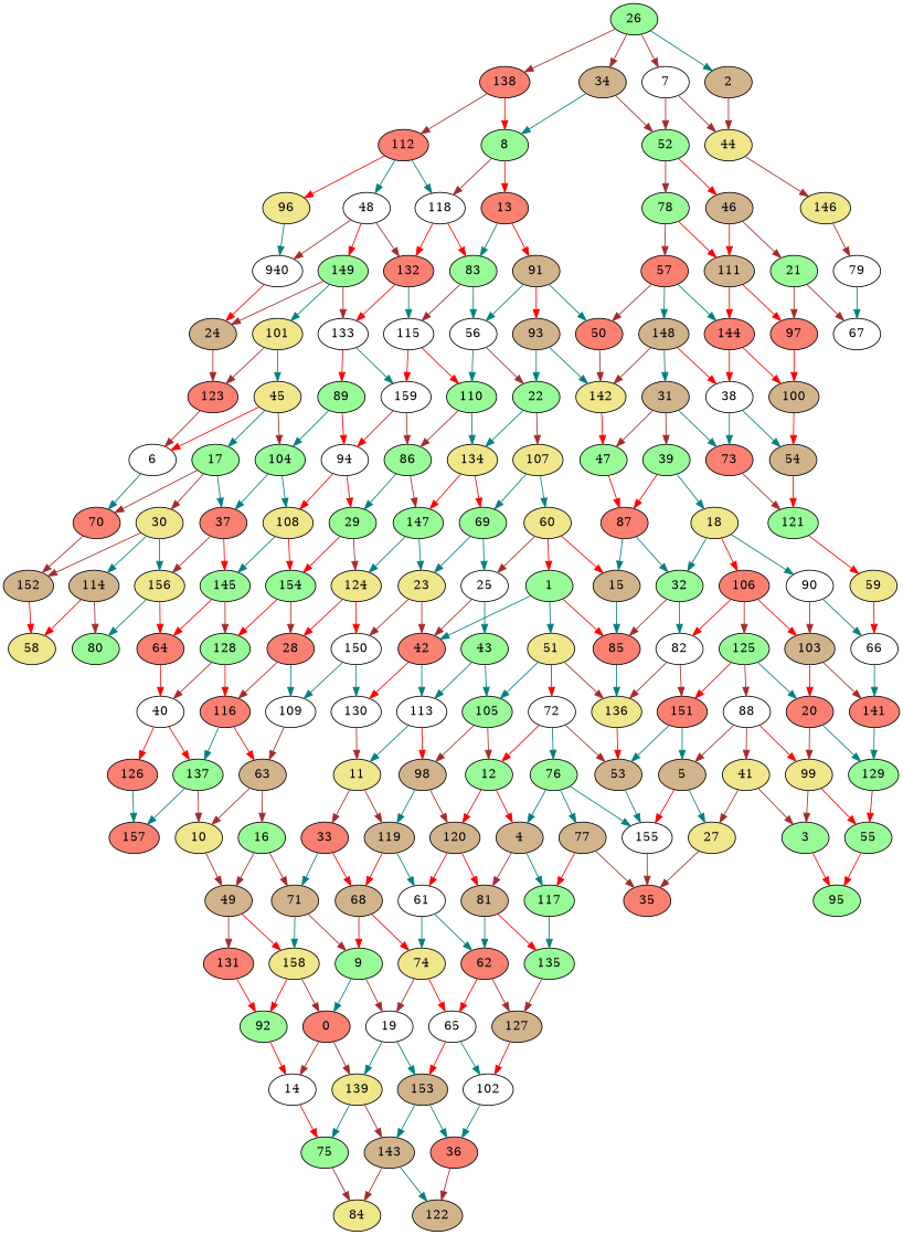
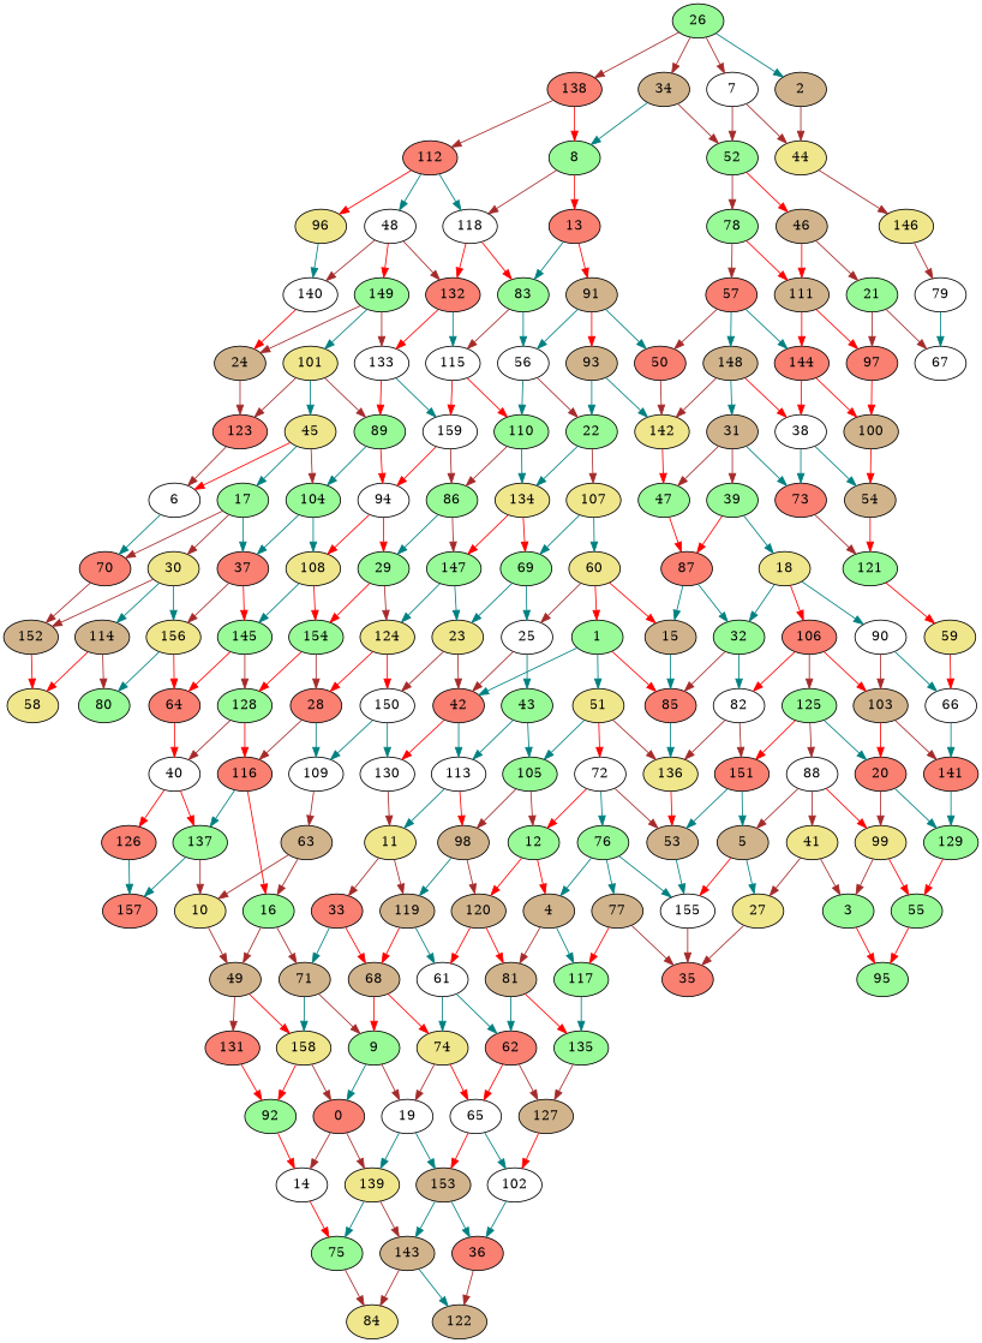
  strict digraph {
    node [fillcolor=palegreen style=filled]
    edge [color=brown]
    0 [fillcolor=salmon]
    14 [fillcolor=white]
    139 [fillcolor=khaki]
    75
    143 [fillcolor=tan]
    84 [fillcolor=khaki]
    122 [fillcolor=tan]
    51 [fillcolor=khaki]
    1
    85 [fillcolor=salmon]
    42 [fillcolor=salmon]
    113 [fillcolor=white]
    43
    105
    72 [fillcolor=white]
    136 [fillcolor=khaki]
    11 [fillcolor=khaki]
    98 [fillcolor=tan]
    12
    53 [fillcolor=tan]
    76
    2 [fillcolor=tan]
    44 [fillcolor=khaki]
    146 [fillcolor=khaki]
    79 [fillcolor=white]
    3
    95
    4 [fillcolor=tan]
    81 [fillcolor=tan]
    117
    62 [fillcolor=salmon]
    135
    65 [fillcolor=white]
    127 [fillcolor=tan]
    5 [fillcolor=tan]
    27 [fillcolor=khaki]
    155 [fillcolor=white]
    35 [fillcolor=salmon]
    6 [fillcolor=white]
    70 [fillcolor=salmon]
    152 [fillcolor=tan]
    58 [fillcolor=khaki]
    7 [fillcolor=white]
    52
    46 [fillcolor=tan]
    78
    21
    111 [fillcolor=tan]
    57 [fillcolor=salmon]
    13 [fillcolor=salmon]
    8
    118 [fillcolor=white]
    83
    91 [fillcolor=tan]
    132 [fillcolor=salmon]
    56 [fillcolor=white]
    115 [fillcolor=white]
    50 [fillcolor=salmon]
    93 [fillcolor=tan]
    133 [fillcolor=white]
    9
    19 [fillcolor=white]
    153 [fillcolor=tan]
    36 [fillcolor=salmon]
    10 [fillcolor=khaki]
    49 [fillcolor=tan]
    131 [fillcolor=salmon]
    158 [fillcolor=khaki]
    92
    33 [fillcolor=salmon]
    119 [fillcolor=tan]
    71 [fillcolor=tan]
    68 [fillcolor=tan]
    61 [fillcolor=white]
    74 [fillcolor=khaki]
    120 [fillcolor=tan]
    22
    110
    159 [fillcolor=white]
    142 [fillcolor=khaki]
    15 [fillcolor=tan]
    16
    17
    30 [fillcolor=khaki]
    37 [fillcolor=salmon]
    114 [fillcolor=tan]
    156 [fillcolor=khaki]
    145
    80
    64 [fillcolor=salmon]
    128
    18 [fillcolor=khaki]
    32
    90 [fillcolor=white]
    106 [fillcolor=salmon]
    82 [fillcolor=white]
    66 [fillcolor=white]
    103 [fillcolor=tan]
    125
    151 [fillcolor=salmon]
    141 [fillcolor=salmon]
    20 [fillcolor=salmon]
    88 [fillcolor=white]
    99 [fillcolor=khaki]
    129
    55
    67 [fillcolor=white]
    97 [fillcolor=salmon]
    100 [fillcolor=tan]
    54 [fillcolor=tan]
    107 [fillcolor=khaki]
    134 [fillcolor=khaki]
    60 [fillcolor=khaki]
    69
    147
    25 [fillcolor=white]
    23 [fillcolor=khaki]
    124 [fillcolor=khaki]
    150 [fillcolor=white]
    130 [fillcolor=white]
    109 [fillcolor=white]
    63 [fillcolor=tan]
    24 [fillcolor=tan]
    123 [fillcolor=salmon]
    26
    34 [fillcolor=tan]
    138 [fillcolor=salmon]
    112 [fillcolor=salmon]
    48 [fillcolor=white]
    96 [fillcolor=khaki]
    28 [fillcolor=salmon]
    116 [fillcolor=salmon]
    137
    157 [fillcolor=salmon]
    29
    154
    40 [fillcolor=white]
    31 [fillcolor=tan]
    39
    47
    73 [fillcolor=salmon]
    87 [fillcolor=salmon]
    121
    59 [fillcolor=khaki]
    38 [fillcolor=white]
    126 [fillcolor=salmon]
    41 [fillcolor=khaki]
    45 [fillcolor=khaki]
    104
    108 [fillcolor=khaki]
    144 [fillcolor=salmon]
-   140 [fillcolor=white label=940]
+   140 [fillcolor=white]
    149
    101 [fillcolor=khaki]
    89
    77 [fillcolor=tan]
    148 [fillcolor=tan]
    86
    102 [fillcolor=white]
    94 [fillcolor=white]
    0 -> 14
    0 -> 139
    14 -> 75 [color=red]
    139 -> 75 [color=teal]
    139 -> 143
    75 -> 84
    143 -> 84
    143 -> 122 [color=teal]
    51 -> 105 [color=teal]
    51 -> 72 [color=red]
    51 -> 136
    1 -> 51 [color=teal]
    1 -> 85 [color=red]
    1 -> 42 [color=teal]
    85 -> 136 [color=teal]
    42 -> 113 [color=teal]
    42 -> 130 [color=red]
    113 -> 11 [color=teal]
    113 -> 98 [color=red]
    43 -> 113 [color=teal]
    43 -> 105 [color=teal]
    105 -> 98
    105 -> 12
    72 -> 12 [color=red]
    72 -> 53
    72 -> 76 [color=teal]
    136 -> 53 [color=red]
    11 -> 33
    11 -> 119
    98 -> 119 [color=teal]
    98 -> 120
    12 -> 4 [color=red]
    12 -> 120 [color=red]
    53 -> 155 [color=teal]
    76 -> 4 [color=teal]
    76 -> 155 [color=teal]
    76 -> 77 [color=teal]
    2 -> 44
    44 -> 146
    146 -> 79
    79 -> 67 [color=teal]
    3 -> 95 [color=red]
    4 -> 81
    4 -> 117 [color=teal]
    81 -> 62 [color=teal]
    81 -> 135 [color=red]
    117 -> 135 [color=teal]
    62 -> 65 [color=red]
    62 -> 127
    135 -> 127
    65 -> 153 [color=red]
    65 -> 102 [color=teal]
    127 -> 102 [color=red]
    5 -> 27 [color=teal]
    5 -> 155 [color=red]
    27 -> 35
    155 -> 35
    6 -> 70 [color=teal]
    70 -> 152
    152 -> 58 [color=red]
    7 -> 44
    7 -> 52
    52 -> 46 [color=red]
    52 -> 78
    46 -> 21
    46 -> 111 [color=red]
    78 -> 111 [color=red]
    78 -> 57
    21 -> 67
    21 -> 97
    111 -> 97 [color=red]
    111 -> 144 [color=red]
    57 -> 50
    57 -> 144 [color=teal]
    57 -> 148 [color=teal]
    13 -> 83 [color=teal]
    13 -> 91 [color=red]
    8 -> 13 [color=red]
    8 -> 118
    118 -> 83 [color=red]
    118 -> 132 [color=red]
    83 -> 56 [color=teal]
    83 -> 115
    91 -> 56 [color=teal]
    91 -> 50 [color=teal]
    91 -> 93 [color=red]
    132 -> 115 [color=teal]
    132 -> 133 [color=red]
    56 -> 22
    56 -> 110 [color=teal]
    115 -> 110 [color=red]
    115 -> 159 [color=red]
    50 -> 142
    93 -> 22 [color=teal]
    93 -> 142 [color=teal]
    133 -> 159 [color=teal]
    133 -> 89 [color=red]
    9 -> 0 [color=teal]
    9 -> 19
    19 -> 139 [color=teal]
    19 -> 153 [color=teal]
    153 -> 143 [color=teal]
    153 -> 36 [color=teal]
    36 -> 122
    10 -> 49
    49 -> 131
    49 -> 158 [color=red]
    131 -> 92 [color=red]
    158 -> 0
    158 -> 92 [color=red]
    92 -> 14 [color=red]
    33 -> 71 [color=teal]
    33 -> 68 [color=red]
    119 -> 68 [color=red]
    119 -> 61 [color=teal]
    71 -> 9
    71 -> 158 [color=teal]
    68 -> 9 [color=red]
    68 -> 74 [color=red]
    61 -> 62 [color=teal]
    61 -> 74 [color=teal]
    74 -> 65 [color=red]
    74 -> 19
    120 -> 81 [color=red]
    120 -> 61 [color=red]
    22 -> 107
    22 -> 134 [color=teal]
    110 -> 134 [color=teal]
    110 -> 86
    159 -> 86
    159 -> 94 [color=red]
    142 -> 47 [color=red]
    15 -> 85 [color=teal]
    16 -> 49
    16 -> 71
    17 -> 70
    17 -> 30
    17 -> 37 [color=teal]
    30 -> 152
    30 -> 114 [color=teal]
    30 -> 156 [color=teal]
    37 -> 156
    37 -> 145 [color=red]
    114 -> 58 [color=red]
    114 -> 80
    156 -> 80 [color=teal]
    156 -> 64 [color=red]
    145 -> 64 [color=red]
    145 -> 128
    64 -> 40 [color=red]
    128 -> 116 [color=red]
    128 -> 40
    18 -> 32 [color=teal]
    18 -> 90 [color=teal]
    18 -> 106 [color=red]
    32 -> 85
    32 -> 82 [color=teal]
    90 -> 66 [color=teal]
    90 -> 103
    106 -> 82 [color=red]
    106 -> 103 [color=red]
    106 -> 125
    82 -> 136
    82 -> 151
    66 -> 141 [color=teal]
    103 -> 141
    103 -> 20 [color=red]
    125 -> 151 [color=red]
    125 -> 20 [color=teal]
    125 -> 88
    151 -> 53 [color=teal]
    151 -> 5 [color=teal]
    141 -> 129 [color=teal]
    20 -> 99
    20 -> 129 [color=teal]
    88 -> 5
    88 -> 99 [color=red]
    88 -> 41
    99 -> 3
    99 -> 55 [color=red]
    129 -> 55 [color=red]
    55 -> 95 [color=red]
    97 -> 100 [color=red]
    100 -> 54 [color=red]
    54 -> 121 [color=red]
    107 -> 60 [color=teal]
    107 -> 69 [color=teal]
    134 -> 69 [color=red]
    134 -> 147 [color=red]
    60 -> 1 [color=red]
    60 -> 15 [color=red]
    60 -> 25
    69 -> 25 [color=teal]
    69 -> 23 [color=teal]
    147 -> 23 [color=teal]
    147 -> 124 [color=teal]
    25 -> 42
    25 -> 43 [color=teal]
    23 -> 42
    23 -> 150
    124 -> 150 [color=red]
    124 -> 28 [color=red]
    150 -> 130 [color=teal]
    150 -> 109 [color=teal]
    130 -> 11
    109 -> 63
    63 -> 10
    63 -> 16
    24 -> 123
    123 -> 6
    26 -> 2 [color=teal]
    26 -> 7
    26 -> 34
    26 -> 138
    34 -> 52
    34 -> 8 [color=teal]
    138 -> 8 [color=red]
    138 -> 112
    112 -> 118 [color=teal]
    112 -> 48 [color=teal]
    112 -> 96 [color=red]
    48 -> 132
    48 -> 140
    48 -> 149 [color=red]
    96 -> 140 [color=teal]
    28 -> 109 [color=teal]
    28 -> 116
-   116 -> 63 [color=red]
+   116 -> 16 [color=red]
    116 -> 137 [color=teal]
    137 -> 10
    137 -> 157 [color=teal]
    29 -> 124
    29 -> 154 [color=red]
    154 -> 128 [color=red]
    154 -> 28
    40 -> 137 [color=red]
    40 -> 126 [color=red]
    31 -> 39
    31 -> 47
    31 -> 73 [color=teal]
    39 -> 18 [color=teal]
    39 -> 87 [color=red]
    47 -> 87 [color=red]
    73 -> 121
    87 -> 15 [color=teal]
    87 -> 32 [color=teal]
    121 -> 59 [color=red]
    59 -> 66 [color=red]
    38 -> 54 [color=teal]
    38 -> 73 [color=teal]
    126 -> 157 [color=teal]
    41 -> 3
    41 -> 27
    45 -> 6 [color=red]
    45 -> 17 [color=teal]
    45 -> 104
    104 -> 37 [color=teal]
    104 -> 108 [color=teal]
    108 -> 145 [color=teal]
    108 -> 154 [color=red]
    144 -> 100 [color=red]
    144 -> 38 [color=red]
    140 -> 24 [color=red]
    149 -> 133
    149 -> 24
    149 -> 101 [color=teal]
    101 -> 123
    101 -> 45 [color=teal]
+   101 -> 89
    89 -> 104 [color=teal]
    89 -> 94 [color=red]
    77 -> 117 [color=red]
    77 -> 35
    148 -> 142
    148 -> 31 [color=teal]
    148 -> 38 [color=red]
    86 -> 147
    86 -> 29 [color=teal]
    102 -> 36 [color=teal]
    94 -> 29 [color=red]
    94 -> 108 [color=red]
  }
